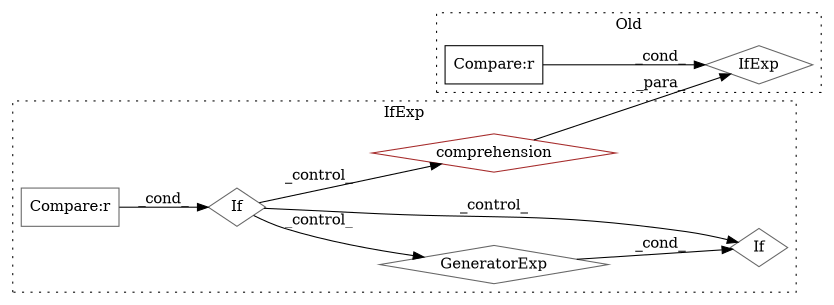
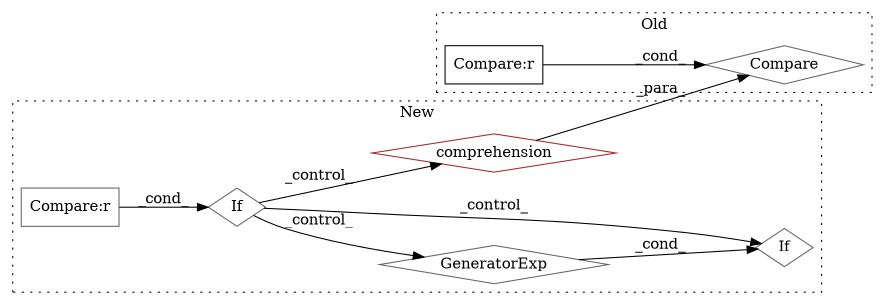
  digraph {
    rankdir=LR
    node [a=40 color=gray40 l=3 shape=diamond]
-   n1 [a=51 l="4,6" label=IfExp s="5665,5682"]
+   n1 [a=51 l="4,6" label=Compare s="5665,5682"]
    n2 [color=black l=13 label="Compare:r" s=5669 shape=box]
    n3 [a=55 l=1 label=GeneratorExp s=5316]
    n4 [a=45 color=brown label=comprehension s=5332]
    n5 [a=96 label=If s=5192]
    n6 [l=38 label="Compare:r" s=5195 shape=box]
    n7 [a=96 label=If s=5309]
    subgraph cluster_1 {
      label=Old
      style=dotted
      n1
      n2
    }
    subgraph cluster_2 {
-     label=IfExp
+     label=New
      style=dotted
      n3
      n4
      n5
      n6
      n7
    }
    n2 -> n1 [label=_cond_]
    n3 -> n7 [label=_cond_]
    n4 -> n1 [label=_para_]
    n5 -> n3 [label=_control_]
    n5 -> n4 [label=_control_]
    n5 -> n7 [label=_control_]
    n6 -> n5 [label=_cond_]
  }
